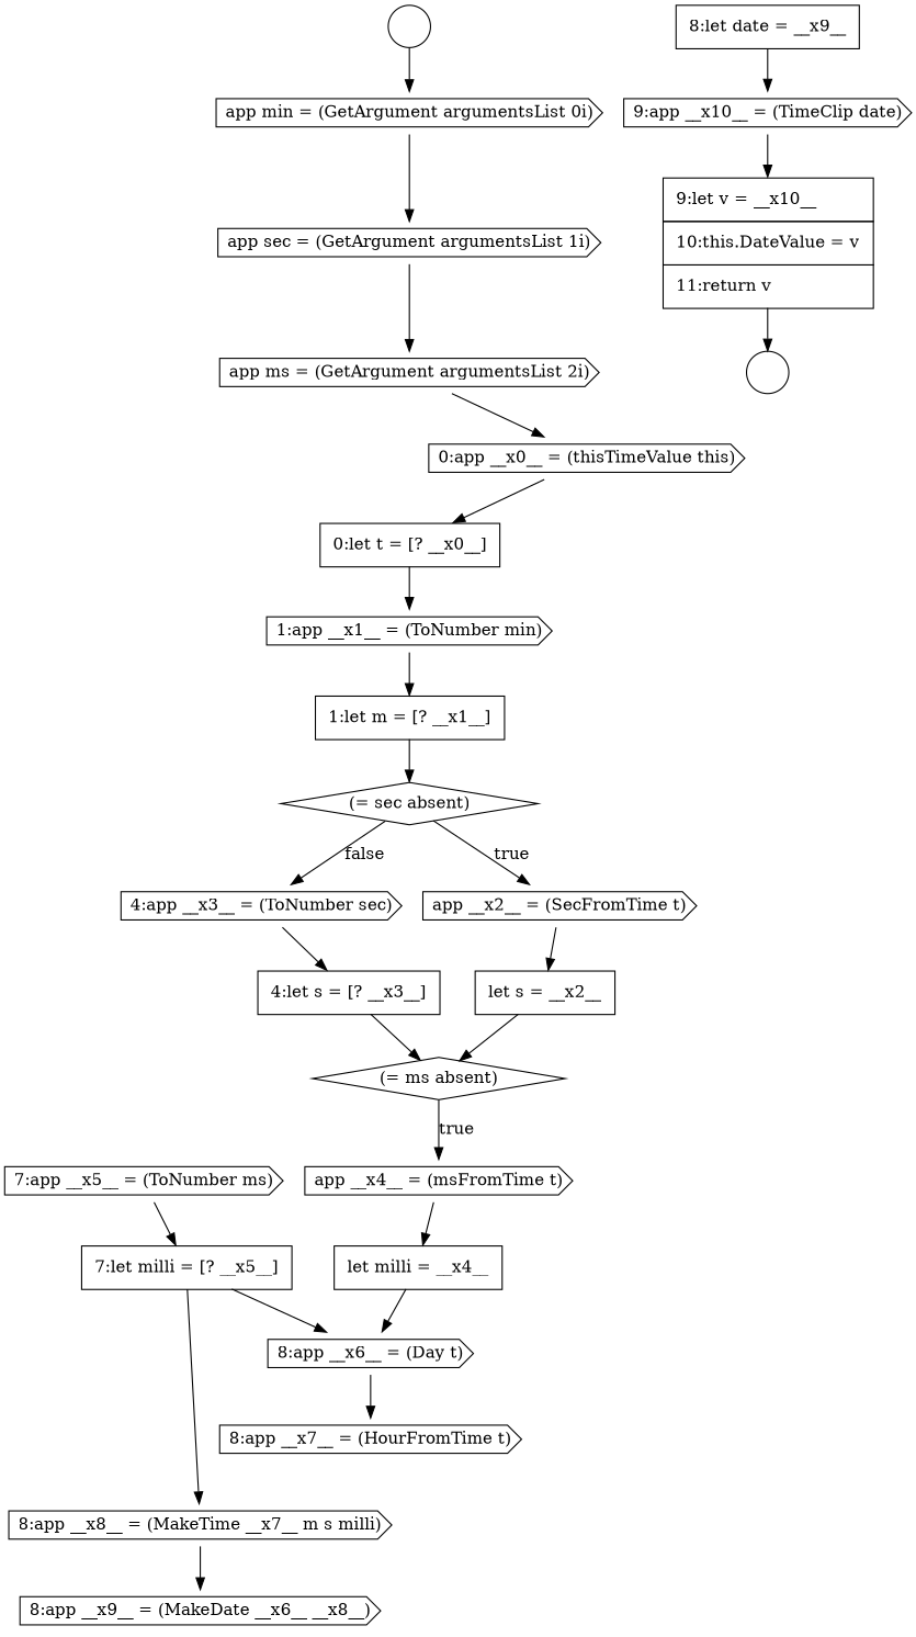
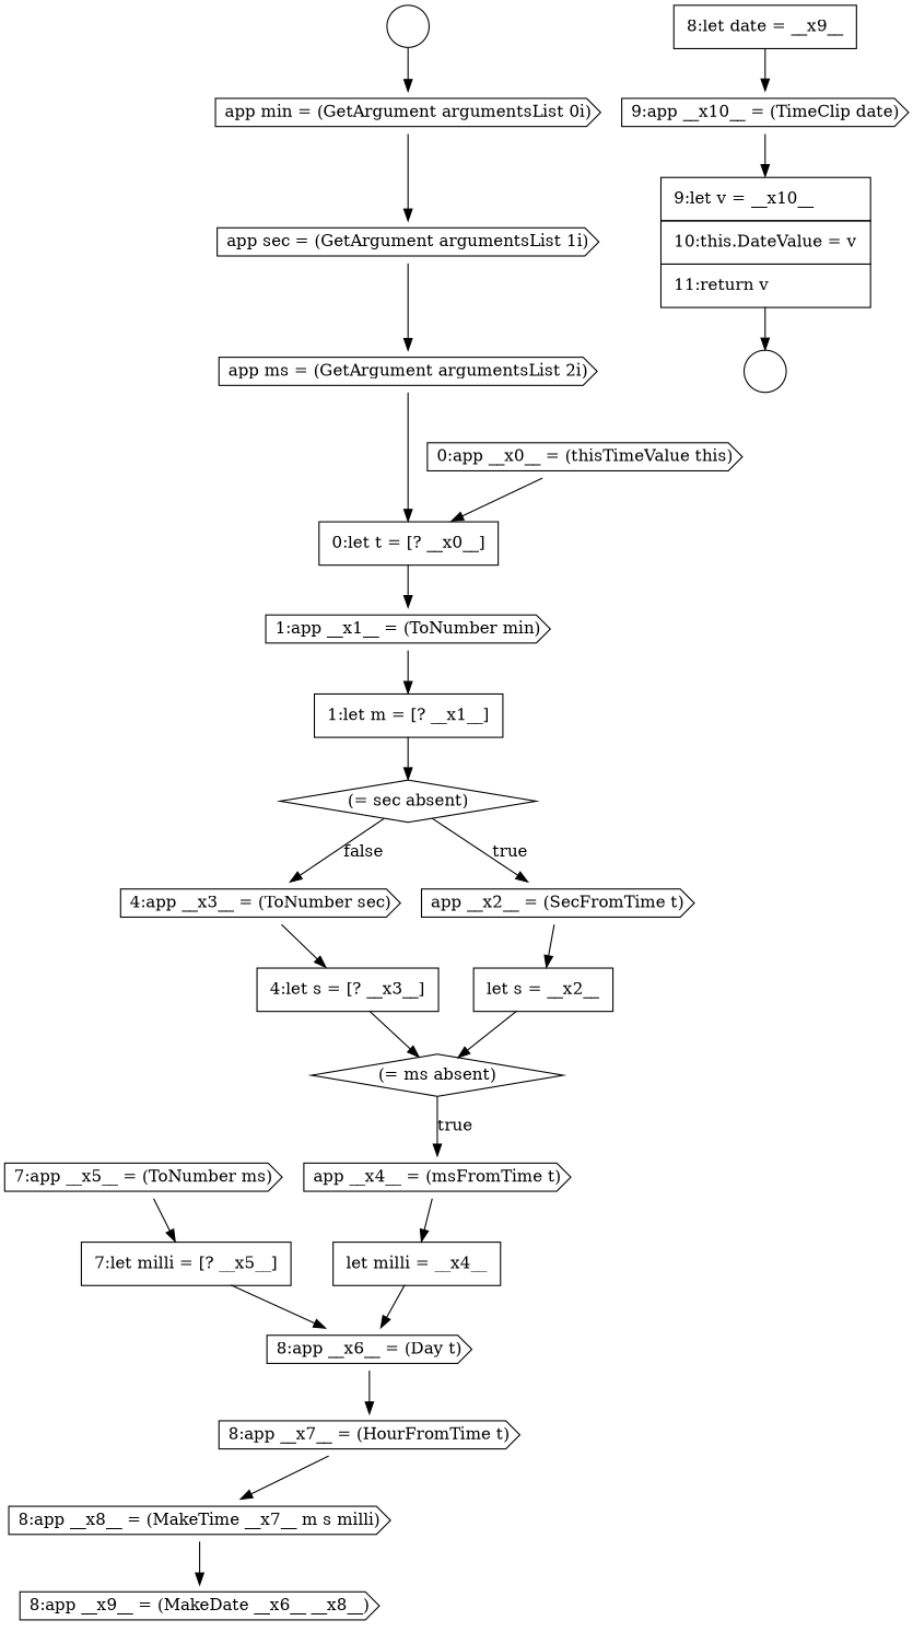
  digraph {
    node [color=black fillcolor=white shape=cds style=filled]
    edge [color=black]
    n1 [label=<<font color="black">     <table border="0" cellborder="1" cellspacing="0" cellpadding="10">       <tr><td align="left">0:let t = [? __x0__]</td></tr>     </table>   </font>> margin=0 shape=none]
    n2 [label=<<font color="black">1:app __x1__ = (ToNumber min)</font>>]
    n3 [label=<<font color="black">     <table border="0" cellborder="1" cellspacing="0" cellpadding="10">       <tr><td align="left">1:let m = [? __x1__]</td></tr>     </table>   </font>> margin=0 shape=none]
    n4 [label=<<font color="black">     <table border="0" cellborder="1" cellspacing="0" cellpadding="10">       <tr><td align="left">7:let milli = [? __x5__]</td></tr>     </table>   </font>> margin=0 shape=none]
    n5 [label=<<font color="black">8:app __x6__ = (Day t)</font>>]
    n6 [label=<<font color="black">8:app __x7__ = (HourFromTime t)</font>>]
    n7 [label=<<font color="black">(= sec absent)</font>> shape=diamond]
    n8 [label=<<font color="black">4:app __x3__ = (ToNumber sec)</font>>]
    n9 [label=<<font color="black">app __x2__ = (SecFromTime t)</font>>]
    n10 [label=<<font color="black">     <table border="0" cellborder="1" cellspacing="0" cellpadding="10">       <tr><td align="left">4:let s = [? __x3__]</td></tr>     </table>   </font>> margin=0 shape=none]
    n11 [label=<<font color="black">     <table border="0" cellborder="1" cellspacing="0" cellpadding="10">       <tr><td align="left">let s = __x2__</td></tr>     </table>   </font>> margin=0 shape=none]
    n12 [label=<<font color="black">7:app __x5__ = (ToNumber ms)</font>>]
    n13 [label=" " shape=circle]
    n14 [label=<<font color="black">app sec = (GetArgument argumentsList 1i)</font>>]
    n15 [label=<<font color="black">app ms = (GetArgument argumentsList 2i)</font>>]
    n16 [label=<<font color="black">0:app __x0__ = (thisTimeValue this)</font>>]
    n17 [label=<<font color="black">(= ms absent)</font>> shape=diamond]
    n18 [label=<<font color="black">app __x4__ = (msFromTime t)</font>>]
    n19 [label=<<font color="black">9:app __x10__ = (TimeClip date)</font>>]
    n20 [label=<<font color="black">     <table border="0" cellborder="1" cellspacing="0" cellpadding="10">       <tr><td align="left">9:let v = __x10__</td></tr>       <tr><td align="left">10:this.DateValue = v</td></tr>       <tr><td align="left">11:return v</td></tr>     </table>   </font>> margin=0 shape=none]
    n21 [label=<<font color="black">     <table border="0" cellborder="1" cellspacing="0" cellpadding="10">       <tr><td align="left">let milli = __x4__</td></tr>     </table>   </font>> margin=0 shape=none]
    n22 [label=<<font color="black">8:app __x8__ = (MakeTime __x7__ m s milli)</font>>]
    n23 [label=<<font color="black">8:app __x9__ = (MakeDate __x6__ __x8__)</font>>]
    n24 [label=<<font color="black">     <table border="0" cellborder="1" cellspacing="0" cellpadding="10">       <tr><td align="left">8:let date = __x9__</td></tr>     </table>   </font>> margin=0 shape=none]
    n25 [label=<<font color="black">app min = (GetArgument argumentsList 0i)</font>>]
    n26 [label=" " shape=circle]
    n1 -> n2
    n2 -> n3
    n3 -> n7
    n4 -> n5
    n5 -> n6
-   n4 -> n22
+   n6 -> n22
    n7 -> n8 [label=<<font color="black">false</font>>]
    n7 -> n9 [label=<<font color="black">true</font>>]
    n8 -> n10
    n9 -> n11
    n10 -> n17
    n11 -> n17
    n12 -> n4
    n14 -> n15
-   n15 -> n16
+   n15 -> n1
    n16 -> n1
    n17 -> n18 [label=<<font color="black">true</font>>]
    n18 -> n21
    n19 -> n20
    n20 -> n13
    n21 -> n5
    n22 -> n23
    n24 -> n19
    n25 -> n14
    n26 -> n25
  }
